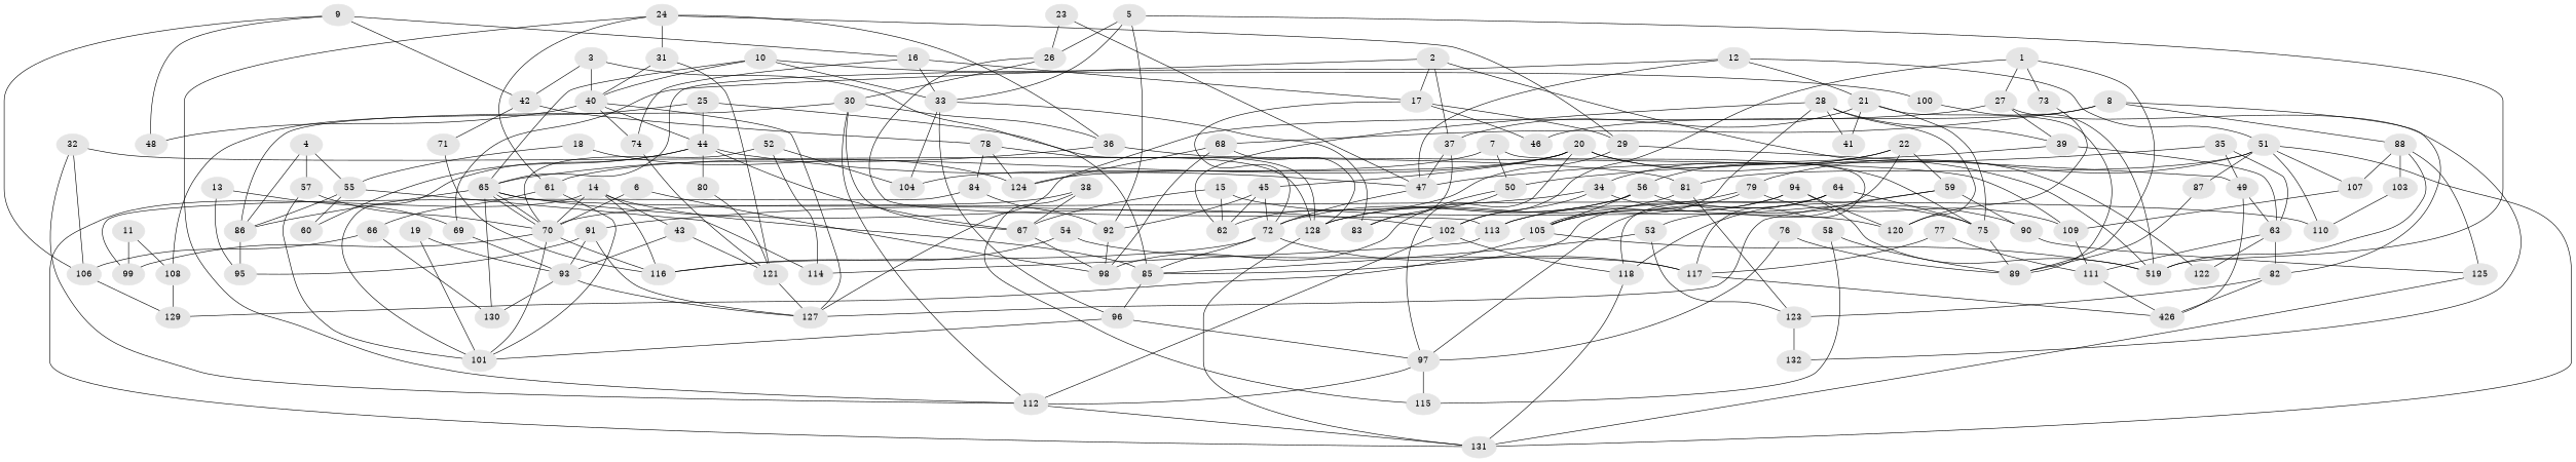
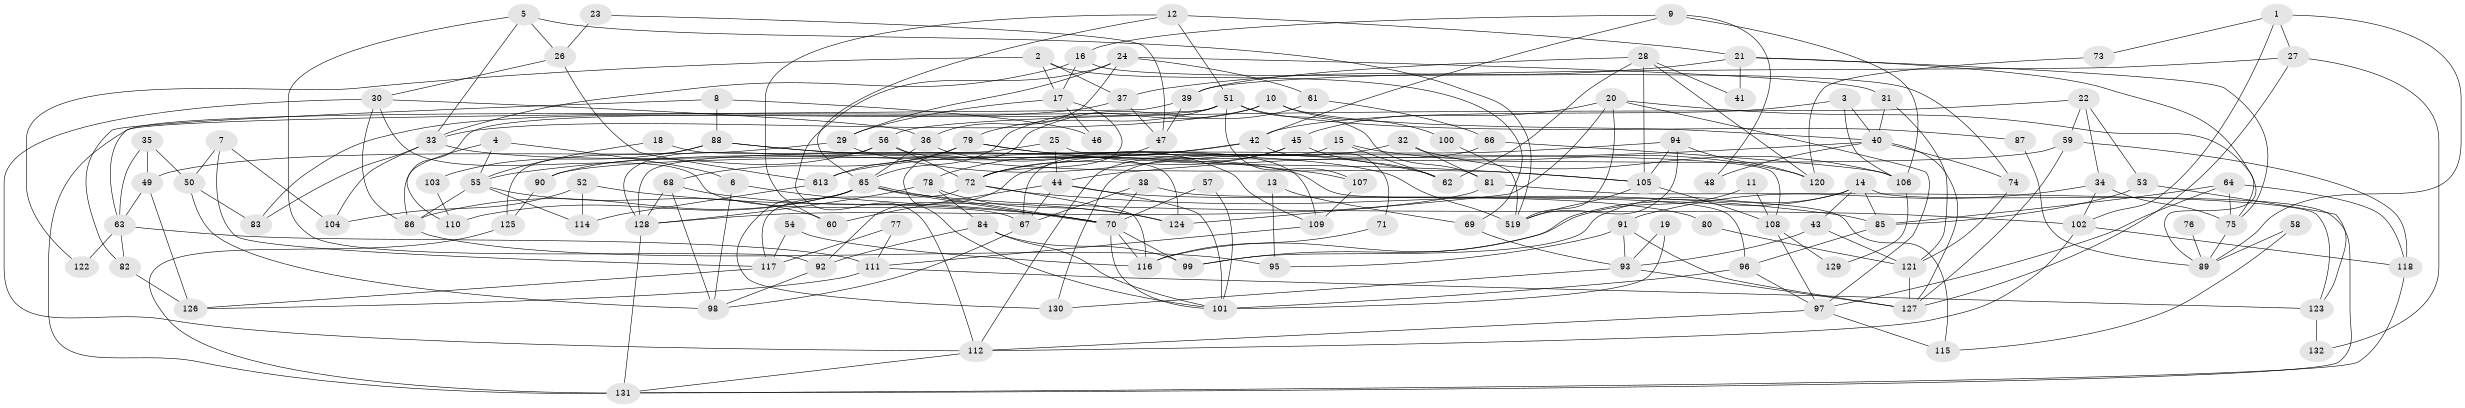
  graph {
    node [color=gray90 style=filled]
    1
    27
    73
    89
    102
    39
    127
    132
    120
    112
    118
    2
    17
    37
    69
    122
    46
    29
    72
    47
    83
    93
    3
    40
    42
    106
    48
    74
    44
    55
    71
    78
    129
    4
    6
    86
    70
    98
    60
    114
    95
    5
    26
    33
    92
    n46 [label=519]
    30
-   113
+   113 [label=613]
    104
    96
    99
    116
    101
    7
    50
    117
-   126 [label=426]
+   126
    8
    68
    82
    88
    124
    128
    123
    107
    103
    125
    9
    16
    10
    65
    100
    110
    130
    11
    108
    12
    21
    51
    75
    41
    131
    81
    79
    87
    13
    14
    43
    85
    121
    15
    62
    67
    49
    18
    19
    20
    45
    61
    97
    66
    115
    22
    34
    53
    56
    59
    91
    105
    90
    23
    24
    31
    36
    109
    25
    80
    63
    28
    32
    35
    111
    38
    84
    52
    54
    57
    58
    64
    76
    77
    94
    1 -- 27
    1 -- 73
    1 -- 89
    1 -- 102
    27 -- 39
    27 -- 127
    27 -- 132
    73 -- 120
    102 -- 112
    102 -- 118
    39 -- 47
    39 -- 63
    112 -- 131
    118 -- 131
    2 -- 17
    2 -- 37
    2 -- 69
    2 -- 122
    17 -- 46
    17 -- 29
    17 -- 72
    37 -- 47
    37 -- 83
    69 -- 93
    29 -- 62
    29 -- 49
    72 -- 116
    72 -- 117
    72 -- 85
    47 -- 72
    93 -- 127
    93 -- 130
    3 -- 40
    3 -- 42
-   3 -- 85
+   3 -- 106
    40 -- 127
    40 -- 48
    40 -- 74
    40 -- 44
+   42 -- 55
    42 -- 71
    42 -- 78
    106 -- 129
    74 -- 121
-   44 -- 47
    44 -- 60
    44 -- 101
    44 -- 67
    44 -- 80
    55 -- 86
    55 -- 60
    55 -- 114
    71 -- 116
    78 -- 124
    78 -- 128
    78 -- 84
    4 -- 55
-   4 -- 57
+   4 -- 6
    4 -- 86
    6 -- 70
    6 -- 98
    86 -- 95
    70 -- 99
    70 -- 116
    70 -- 101
    5 -- 26
    5 -- 33
    5 -- 92
    5 -- n46
    26 -- 30
    26 -- 113
    33 -- 83
    33 -- 104
    33 -- 96
    92 -- 98
    30 -- 112
    30 -- 86
    30 -- 67
    30 -- 36
    113 -- 114
    96 -- 101
    96 -- 97
    7 -- 104
    7 -- 50
    7 -- 117
    50 -- 83
    50 -- 98
    117 -- 126
    8 -- 46
-   8 -- 68
+   79 -- 68
    8 -- 82
    8 -- 88
    68 -- 98
    68 -- 124
    68 -- 128
    82 -- 126
-   82 -- 123
+   111 -- 123
    88 -- n46
    88 -- 107
    88 -- 103
    88 -- 125
    128 -- 131
    123 -- 132
    107 -- 109
    103 -- 110
    125 -- 131
    9 -- 42
    9 -- 106
    9 -- 48
    9 -- 16
    16 -- 17
    16 -- 74
    16 -- 33
    10 -- 40
    10 -- 33
    10 -- 65
    10 -- 100
    65 -- 102
    65 -- 86
    65 -- 70
    65 -- 70
    65 -- 110
    65 -- 130
    100 -- n46
    11 -- 99
    11 -- 108
    108 -- 129
-   12 -- 47
+   12 -- 60
    12 -- 65
    12 -- 21
    12 -- 51
    21 -- 89
    21 -- 37
    21 -- 75
    21 -- 41
    51 -- 107
    51 -- 110
    51 -- 131
    51 -- 81
    51 -- 79
    51 -- 87
    75 -- 89
    81 -- 128
    81 -- 123
    79 -- 113
    79 -- 105
    79 -- 109
    87 -- 89
    13 -- 69
    13 -- 95
-   14 -- 70
+   14 -- 99
    14 -- 116
    14 -- 131
    14 -- 43
    14 -- 85
    43 -- 93
    43 -- 121
    85 -- 96
    121 -- 127
    15 -- 120
    15 -- 62
    15 -- 67
    67 -- 98
    49 -- 126
    49 -- 63
    18 -- 55
    18 -- 124
    19 -- 93
    19 -- 101
    20 -- n46
    20 -- 124
    20 -- 75
    20 -- 45
-   20 -- 61
    20 -- 97
    45 -- 72
    45 -- 92
    45 -- 62
    61 -- 101
    61 -- 66
    97 -- 112
    97 -- 115
    66 -- 106
    66 -- 130
    22 -- 34
    22 -- 53
    22 -- 56
    22 -- 59
    34 -- 102
    34 -- 75
    34 -- 91
    53 -- 123
    53 -- 85
    56 -- 72
    56 -- 128
    56 -- 105
    56 -- 90
    59 -- 127
    59 -- 118
    59 -- 90
    91 -- 127
    91 -- 93
    91 -- 95
-   105 -- 129
+   105 -- 108
    105 -- n46
    90 -- 125
    23 -- 47
    23 -- 26
    24 -- 112
    24 -- 29
    24 -- 61
    24 -- 31
    24 -- 36
    31 -- 40
    31 -- 121
    36 -- 65
    36 -- 109
    109 -- 111
    25 -- 44
    25 -- 128
    25 -- 108
    80 -- 121
    63 -- 122
    63 -- 82
    63 -- 111
    28 -- 39
    28 -- 120
    28 -- 41
    28 -- 62
    28 -- 105
    32 -- 112
    32 -- 106
    32 -- 81
    35 -- 50
    35 -- 49
    35 -- 63
    111 -- 126
    38 -- 70
    38 -- 67
    38 -- 115
    84 -- 92
    84 -- 99
+   84 -- 101
    52 -- 70
    52 -- 114
    52 -- 104
    54 -- 116
    54 -- 117
    57 -- 70
    57 -- 101
    58 -- 89
    58 -- 115
    64 -- 118
    64 -- 75
    64 -- 85
    64 -- 97
    76 -- 89
-   76 -- 97
+   108 -- 97
    77 -- 117
    77 -- 111
    94 -- 120
    94 -- n46
    94 -- 113
    94 -- 105
  }
